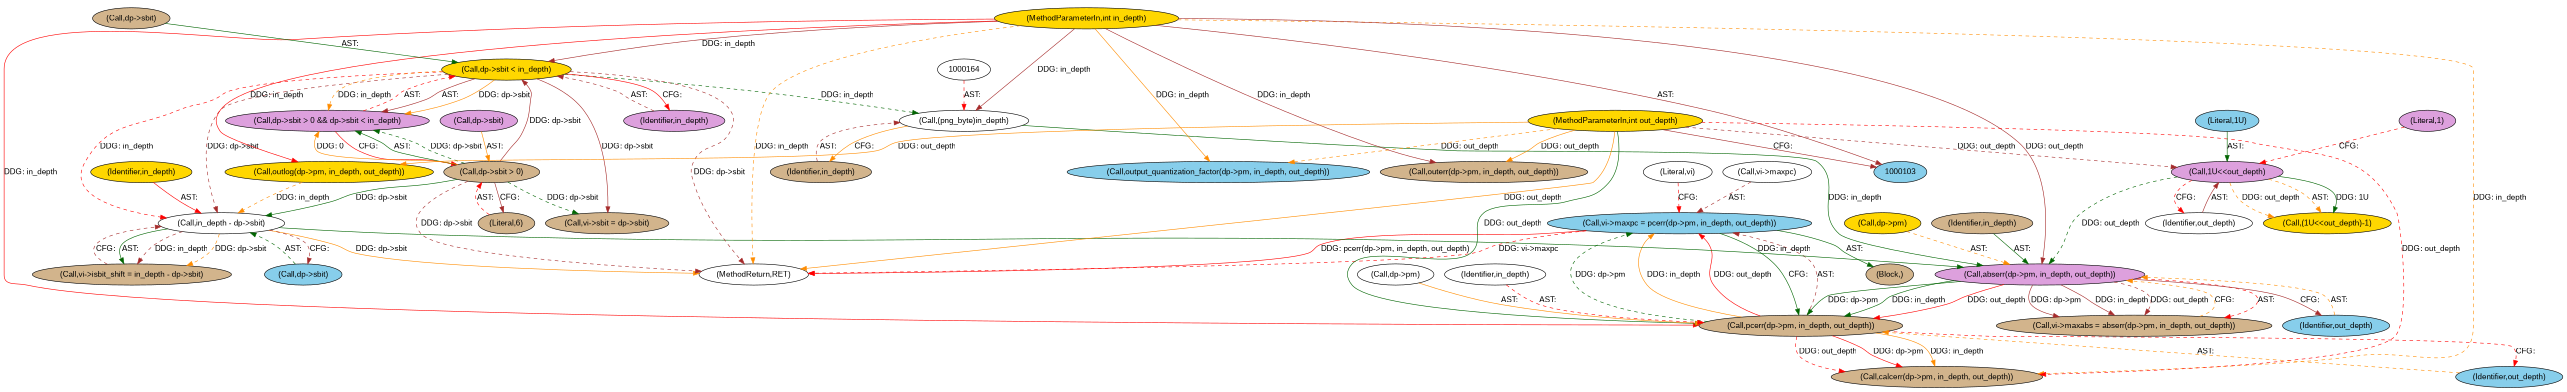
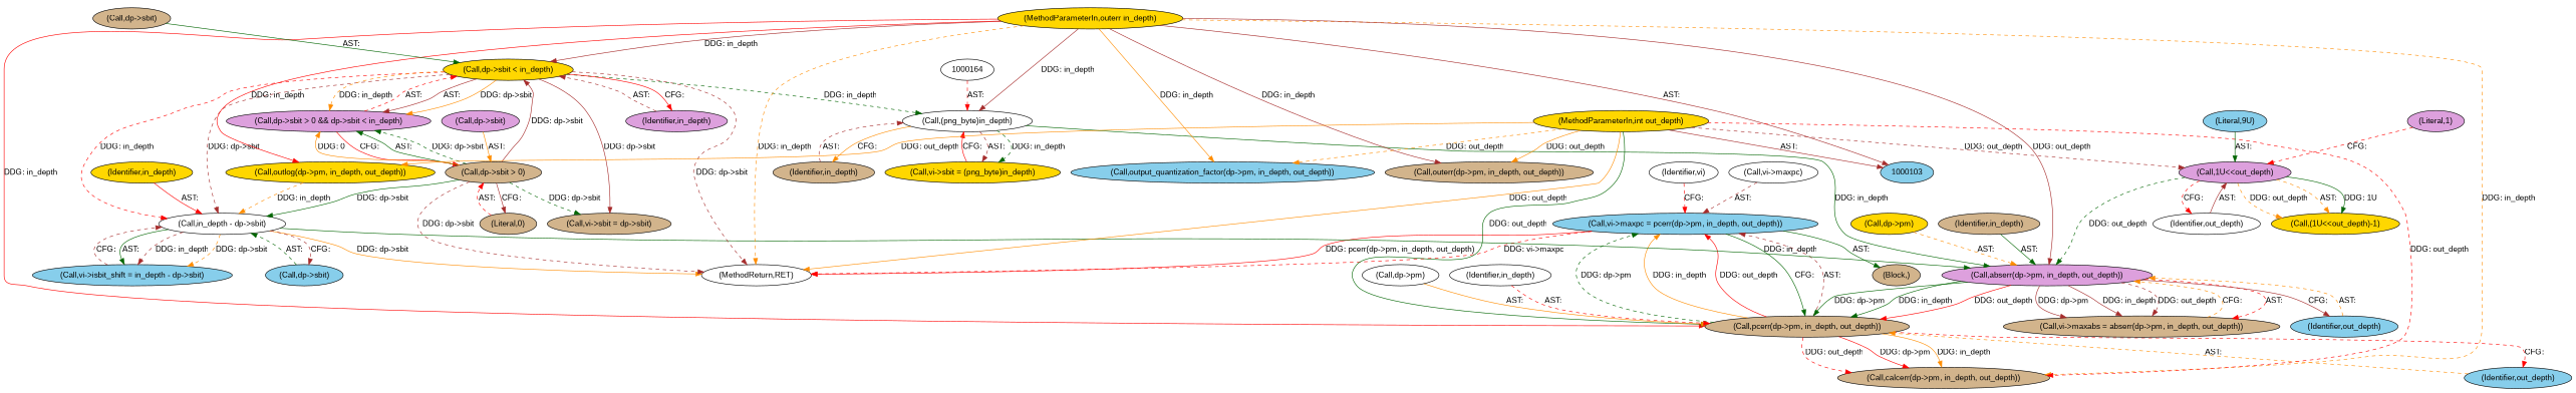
  digraph {
    fontname="Liberation Sans"
    node [fillcolor=tan fontname="Liberation Sans" style=filled]
    edge [color=brown fontname="Liberation Sans" style=solid]
    n1 [fillcolor=skyblue label="(Call,vi->maxpc = pcerr(dp->pm, in_depth, out_depth))"]
    n2 [label="(Call,pcerr(dp->pm, in_depth, out_depth))"]
    n3 [label="(Block,)"]
    n4 [fillcolor=white label="(MethodReturn,RET)"]
    n5 [label="(Call,calcerr(dp->pm, in_depth, out_depth))"]
    n6 [fillcolor=skyblue label="(Identifier,out_depth)"]
    n7 [fillcolor=plum label="(Call,abserr(dp->pm, in_depth, out_depth))"]
    n8 [label="(Call,vi->maxabs = abserr(dp->pm, in_depth, out_depth))"]
    n9 [fillcolor=skyblue label="(Identifier,out_depth)"]
    n10 [fillcolor=white label="(Call,in_depth - dp->sbit)"]
    n11 [fillcolor=skyblue label="(Call,dp->sbit)"]
-   n12 [label="(Call,vi->isbit_shift = in_depth - dp->sbit)"]
+   n12 [fillcolor=skyblue label="(Call,vi->isbit_shift = in_depth - dp->sbit)"]
    n13 [fillcolor=gold label="(Call,dp->sbit < in_depth)"]
    n14 [fillcolor=white label="(Call,(png_byte)in_depth)"]
    n15 [fillcolor=plum label="(Identifier,in_depth)"]
    n16 [label="(Call,vi->sbit = dp->sbit)"]
    n17 [fillcolor=plum label="(Call,dp->sbit > 0 && dp->sbit < in_depth)"]
+   n18 [fillcolor=gold label="(Call,vi->sbit = (png_byte)in_depth)"]
    n19 [label="(Identifier,in_depth)"]
    n20 [label="(Call,dp->sbit > 0)"]
-   n21 [label="(Literal,6)"]
-   n22 [fillcolor=gold label="(MethodParameterIn,int in_depth)"]
+   n21 [label="(Literal,0)"]
+   n22 [fillcolor=gold label="(MethodParameterIn,outerr in_depth)"]
    n23 [fillcolor=gold label="(Call,outlog(dp->pm, in_depth, out_depth))"]
    n24 [fillcolor=skyblue label="(Call,output_quantization_factor(dp->pm, in_depth, out_depth))"]
    n25 [label="(Call,outerr(dp->pm, in_depth, out_depth))"]
    1000103 [fillcolor=skyblue]
    n27 [fillcolor=plum label="(Call,1U<<out_depth)"]
    n28 [fillcolor=gold label="(Call,(1U<<out_depth)-1)"]
    n29 [fillcolor=white label="(Identifier,out_depth)"]
    n30 [fillcolor=gold label="(MethodParameterIn,int out_depth)"]
    n31 [fillcolor=gold label="(Call,dp->pm)"]
    n32 [fillcolor=plum label="(Literal,1)"]
    n33 [label="(Identifier,in_depth)"]
    n34 [fillcolor=white label="(Call,vi->maxpc)"]
    n35 [fillcolor=white label="(Call,dp->pm)"]
    n36 [fillcolor=plum label="(Call,dp->sbit)"]
    n37 [fillcolor=gold label="(Identifier,in_depth)"]
-   n38 [fillcolor=skyblue label="(Literal,1U)"]
+   n38 [fillcolor=skyblue label="(Literal,9U)"]
    n39 [fillcolor=white label="(Identifier,in_depth)"]
    n40 [label="(Call,dp->sbit)"]
-   n41 [fillcolor=white label="(Literal,vi)"]
+   n41 [fillcolor=white label="(Identifier,vi)"]
    1000164 [fillcolor=white]
    n1 -> n2 [color=darkgreen label="CFG: "]
    n1 -> n3 [color=darkgreen label="AST: "]
    n1 -> n4 [color=red label="DDG: vi->maxpc" style=dashed]
    n1 -> n4 [color=red label="DDG: pcerr(dp->pm, in_depth, out_depth)"]
    n2 -> n1 [label="AST: " style=dashed]
    n2 -> n1 [color=darkgreen label="DDG: dp->pm" style=dashed]
    n2 -> n1 [color=darkorange label="DDG: in_depth"]
    n2 -> n1 [color=red label="DDG: out_depth"]
    n2 -> n5 [color=red label="DDG: dp->pm"]
    n2 -> n5 [color=darkorange label="DDG: in_depth"]
    n2 -> n5 [color=red label="DDG: out_depth" style=dashed]
    n2 -> n6 [color=red label="CFG: " style=dashed]
    n6 -> n2 [color=darkorange label="AST: " style=dashed]
    n7 -> n2 [color=darkgreen label="DDG: dp->pm"]
    n7 -> n2 [color=darkgreen label="DDG: in_depth"]
    n7 -> n2 [color=red label="DDG: out_depth"]
    n7 -> n8 [color=red label="AST: " style=dashed]
    n7 -> n8 [label="DDG: dp->pm"]
    n7 -> n8 [label="DDG: in_depth"]
    n7 -> n8 [label="DDG: out_depth" style=dashed]
    n7 -> n9 [label="CFG: "]
    n8 -> n7 [color=darkorange label="CFG: " style=dashed]
    n9 -> n7 [color=darkorange label="AST: " style=dashed]
    n10 -> n4 [color=darkorange label="DDG: dp->sbit"]
    n10 -> n7 [color=darkgreen label="DDG: in_depth"]
    n10 -> n11 [label="CFG: " style=dashed]
    n10 -> n12 [color=darkgreen label="AST: "]
    n10 -> n12 [label="DDG: in_depth" style=dashed]
    n10 -> n12 [color=darkorange label="DDG: dp->sbit" style=dashed]
    n11 -> n10 [color=darkgreen label="AST: " style=dashed]
    n12 -> n10 [label="CFG: " style=dashed]
    n13 -> n4 [label="DDG: dp->sbit" style=dashed]
    n13 -> n10 [color=red label="DDG: in_depth" style=dashed]
    n13 -> n10 [label="DDG: dp->sbit" style=dashed]
    n13 -> n14 [color=darkgreen label="DDG: in_depth" style=dashed]
    n13 -> n15 [color=red label="CFG: "]
    n13 -> n16 [label="DDG: dp->sbit"]
    n13 -> n17 [label="AST: "]
    n13 -> n17 [color=darkorange label="DDG: dp->sbit"]
    n13 -> n17 [color=darkorange label="DDG: in_depth" style=dashed]
    n14 -> n7 [color=darkgreen label="DDG: in_depth"]
+   n14 -> n18 [label="AST: " style=dashed]
+   n14 -> n18 [color=darkgreen label="DDG: in_depth" style=dashed]
    n14 -> n19 [color=darkorange label="CFG: "]
    n15 -> n13 [label="AST: " style=dashed]
    n17 -> n13 [color=red label="AST: " style=dashed]
    n17 -> n20 [color=red label="CFG: "]
+   n18 -> n14 [color=red label="CFG: "]
    n19 -> n14 [label="AST: " style=dashed]
    n20 -> n4 [label="DDG: dp->sbit" style=dashed]
    n20 -> n10 [color=darkgreen label="DDG: dp->sbit"]
    n20 -> n13 [label="DDG: dp->sbit"]
    n20 -> n16 [color=darkgreen label="DDG: dp->sbit" style=dashed]
    n20 -> n17 [color=darkgreen label="AST: "]
    n20 -> n17 [color=darkgreen label="DDG: dp->sbit" style=dashed]
    n20 -> n17 [color=darkorange label="DDG: 0"]
    n20 -> n21 [label="CFG: "]
    n21 -> n20 [color=red label="AST: " style=dashed]
    n22 -> n2 [color=red label="DDG: in_depth"]
    n22 -> n4 [color=darkorange label="DDG: in_depth" style=dashed]
    n22 -> n5 [color=darkorange label="DDG: in_depth" style=dashed]
    n22 -> n7 [label="DDG: out_depth"]
    n22 -> n13 [label="DDG: in_depth"]
    n22 -> n14 [label="DDG: in_depth"]
    n22 -> n23 [color=red label="DDG: in_depth"]
    n22 -> n24 [color=darkorange label="DDG: in_depth"]
    n22 -> n25 [label="DDG: in_depth"]
    n22 -> 1000103 [label="AST: "]
    n23 -> n10 [color=darkorange label="DDG: in_depth" style=dashed]
    n27 -> n7 [color=darkgreen label="DDG: out_depth" style=dashed]
    n27 -> n28 [color=darkorange label="AST: " style=dashed]
    n27 -> n28 [color=darkgreen label="DDG: 1U"]
    n27 -> n28 [color=darkorange label="DDG: out_depth" style=dashed]
    n27 -> n29 [color=red label="CFG: " style=dashed]
    n29 -> n27 [label="AST: "]
    n30 -> n2 [color=darkgreen label="DDG: out_depth"]
    n30 -> n4 [color=darkorange label="DDG: out_depth"]
    n30 -> n5 [color=red label="DDG: out_depth" style=dashed]
    n30 -> n23 [color=darkorange label="DDG: out_depth"]
    n30 -> n24 [color=darkorange label="DDG: out_depth" style=dashed]
    n30 -> n25 [color=darkorange label="DDG: out_depth"]
-   n30 -> 1000103 [label="CFG: "]
+   n30 -> 1000103 [label="AST: "]
    n30 -> n27 [label="DDG: out_depth" style=dashed]
    n31 -> n7 [color=darkorange label="AST: " style=dashed]
    n32 -> n27 [color=red label="CFG: " style=dashed]
    n33 -> n7 [color=darkgreen label="AST: "]
    n34 -> n1 [label="AST: " style=dashed]
    n35 -> n2 [color=darkorange label="AST: "]
    n36 -> n20 [color=darkorange label="AST: "]
    n37 -> n10 [color=red label="AST: "]
    n38 -> n27 [color=darkgreen label="AST: "]
    n39 -> n2 [color=red label="AST: " style=dashed]
    n40 -> n13 [color=darkgreen label="AST: "]
    n41 -> n1 [color=red label="CFG: " style=dashed]
    1000164 -> n14 [color=red label="AST: " style=dashed]
  }
